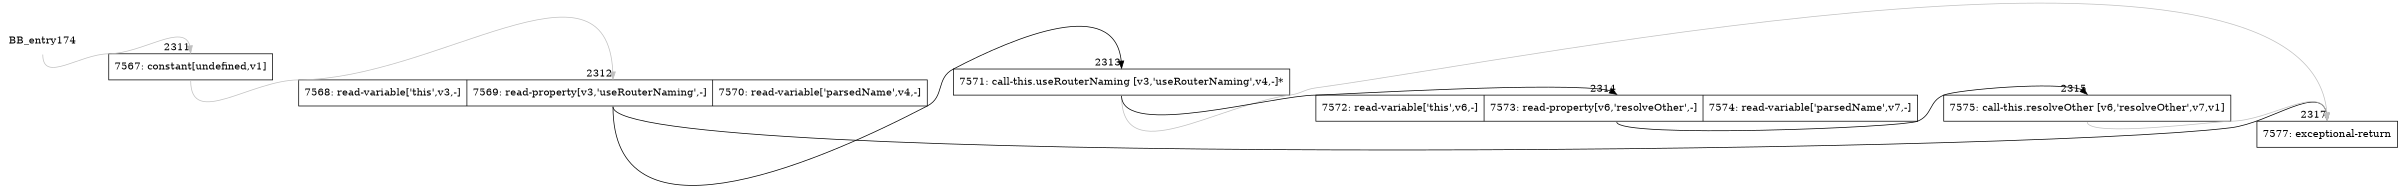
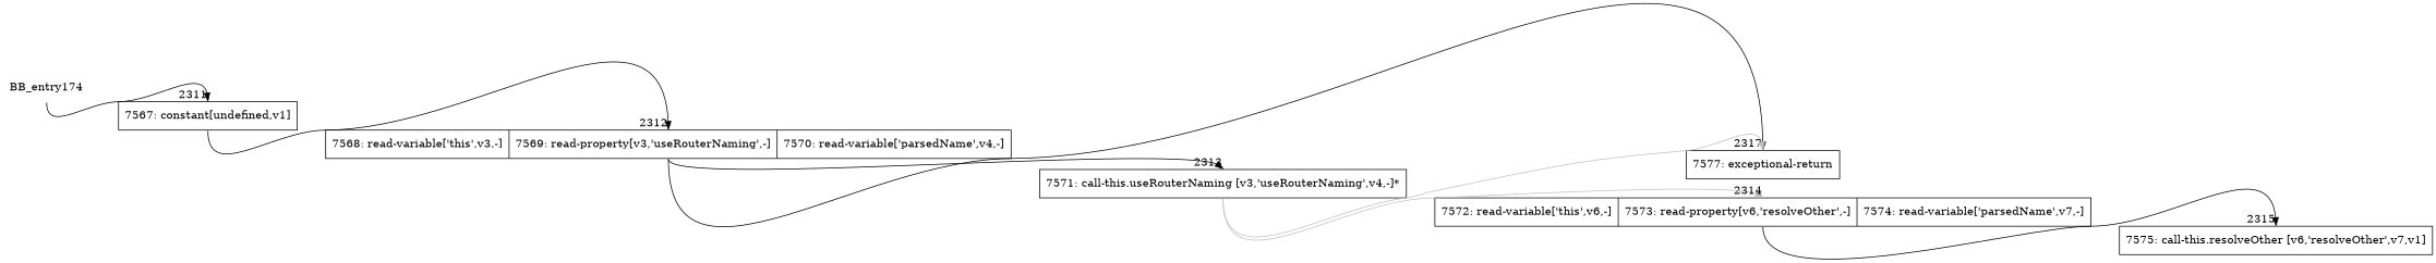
  digraph {
    rankdir=LR
    node [shape=record]
    edge [headport=n tailport=s]
    n1 [label=BB_entry174 shape=none]
    n2 [label="{7567: constant[undefined,v1]}"]
    n3 [label="{7568: read-variable['this',v3,-]|7569: read-property[v3,'useRouterNaming',-]|7570: read-variable['parsedName',v4,-]}"]
    n4 [label="{7571: call-this.useRouterNaming [v3,'useRouterNaming',v4,-]*}"]
    n5 [label="{7577: exceptional-return}"]
    n6 [label="{7572: read-variable['this',v6,-]|7573: read-property[v6,'resolveOther',-]|7574: read-variable['parsedName',v7,-]}"]
    n7 [label="{7575: call-this.resolveOther [v6,'resolveOther',v7,v1]}"]
-   n1 -> n2 [headlabel="    2311" color=gray]
-   n2 -> n3 [headlabel="      2312" color=gray]
+   n1 -> n2 [headlabel="    2311"]
+   n2 -> n3 [headlabel="      2312"]
    n3 -> n4 [headlabel="      2313"]
    n3 -> n5 [color=black headlabel="      2317"]
    n4 -> n5 [color=gray]
-   n4 -> n6 [headlabel="      2314"]
+   n4 -> n6 [headlabel="      2314" color=gray]
    n6 -> n7 [headlabel="      2315"]
-   n7 -> n5 [color=gray]
  }
